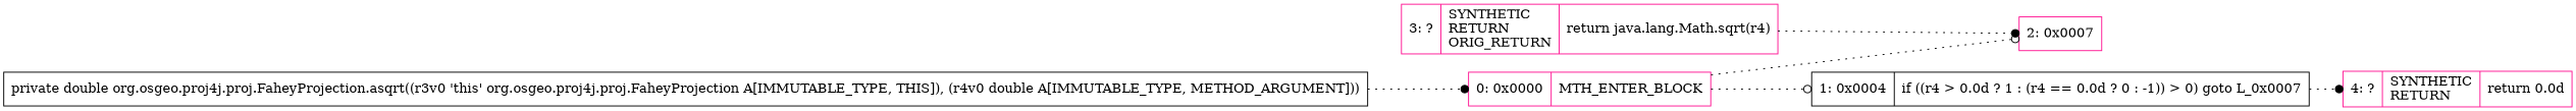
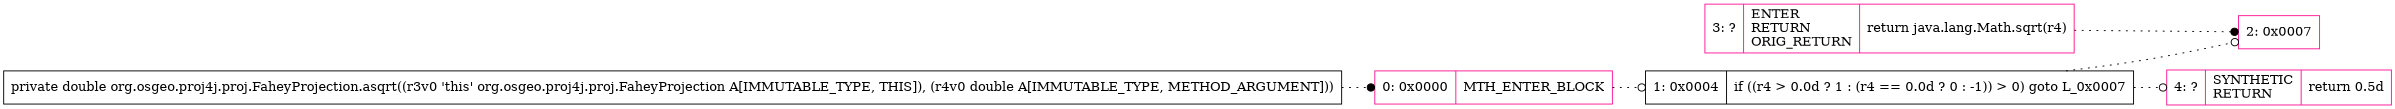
  digraph {
    rankdir=LR
    node [color=deeppink shape=record]
    edge [arrowhead=dot style=dotted]
    n1 [label="{0\:\ 0x0000|MTH_ENTER_BLOCK\l}"]
    n2 [color=black label="{1\:\ 0x0004|if ((r4 \> 0.0d ? 1 : (r4 == 0.0d ? 0 : \-1)) \> 0) goto L_0x0007\l}"]
    n3 [label="{2\:\ 0x0007}"]
-   n4 [label="{4\:\ ?|SYNTHETIC\lRETURN\l|return 0.0d\l}"]
-   n5 [label="{3\:\ ?|SYNTHETIC\lRETURN\lORIG_RETURN\l|return java.lang.Math.sqrt(r4)\l}"]
+   n4 [label="{4\:\ ?|SYNTHETIC\lRETURN\l|return 0.5d\l}"]
+   n5 [label="{3\:\ ?|ENTER\lRETURN\lORIG_RETURN\l|return java.lang.Math.sqrt(r4)\l}"]
    n6 [color=black label="{private double org.osgeo.proj4j.proj.FaheyProjection.asqrt((r3v0 'this' org.osgeo.proj4j.proj.FaheyProjection A[IMMUTABLE_TYPE, THIS]), (r4v0 double A[IMMUTABLE_TYPE, METHOD_ARGUMENT])) }"]
    n1 -> n2 [arrowhead=odot]
-   n1 -> n3 [arrowhead=odot]
-   n2 -> n4
+   n2 -> n3 [arrowhead=odot]
+   n2 -> n4 [arrowhead=odot]
    n5 -> n3
    n6 -> n1
  }
